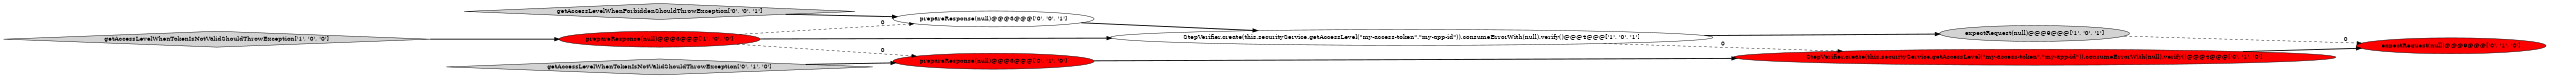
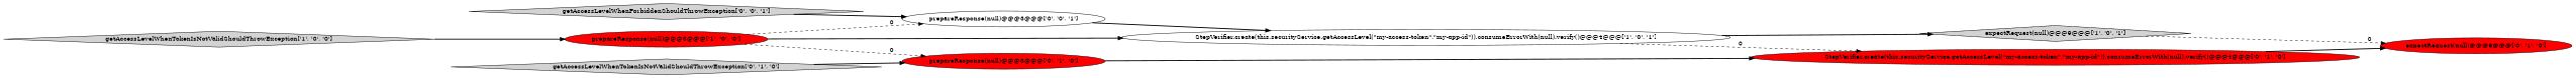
  digraph {
    rankdir=LR
    node [fillcolor=lightgray shape=ellipse style=filled]
    edge [style=bold]
    n1 [fillcolor=white label="StepVerifier.create(this.securityService.getAccessLevel(\"my-access-token\",\"my-app-id\")).consumeErrorWith(null).verify()@@@4@@@['1', '0', '1']"]
-   n2 [label="expectRequest(null)@@@9@@@['1', '0', '1']"]
+   n2 [label="expectRequest(null)@@@9@@@['1', '0', '1']" shape=diamond]
    n3 [fillcolor=red label="StepVerifier.create(this.securityService.getAccessLevel(\"my-access-token\",\"my-app-id\")).consumeErrorWith(null).verify()@@@4@@@['0', '1', '0']"]
    n4 [fillcolor=white label="prepareResponse(null)@@@3@@@['0', '0', '1']"]
    n5 [fillcolor=red label="prepareResponse(null)@@@3@@@['0', '1', '0']"]
    n6 [label="getAccessLevelWhenTokenIsNotValidShouldThrowException['1', '0', '0']" shape=diamond]
    n7 [fillcolor=red label="prepareResponse(null)@@@3@@@['1', '0', '0']"]
    n8 [fillcolor=red label="expectRequest(null)@@@9@@@['0', '1', '0']"]
    n9 [label="getAccessLevelWhenForbiddenShouldThrowException['0', '0', '1']" shape=diamond]
    n10 [label="getAccessLevelWhenTokenIsNotValidShouldThrowException['0', '1', '0']" shape=diamond]
    n1 -> n2
    n1 -> n3 [label=0 style=dashed]
    n2 -> n8 [label=0 style=dashed]
    n3 -> n8
    n4 -> n1
    n5 -> n3
    n6 -> n7
    n7 -> n1
    n7 -> n4 [label=0 style=dashed]
    n7 -> n5 [label=0 style=dashed]
    n9 -> n4
    n10 -> n5
  }
